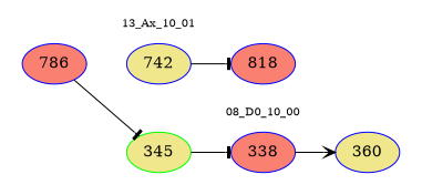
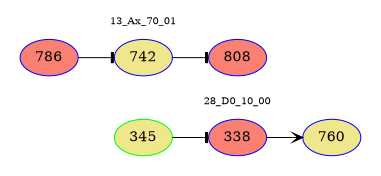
  digraph {
    rankdir=LR
    node [color=blue fillcolor=salmon style=filled]
    edge [arrowhead=tee color=black]
    n1 [label=786]
    n2 [fillcolor=khaki label=742]
-   n3 [label=818]
+   n3 [label=808]
    n4 [color=green fillcolor=khaki label=345]
    n5 [label=338]
-   n6 [fillcolor=khaki label=360]
+   n6 [fillcolor=khaki label=760]
    subgraph cluster_1 {
      color=white
      fontsize=10
-     label="13_Ax_10_01"
+     label="13_Ax_70_01"
      n1
      n2
      n3
    }
    subgraph cluster_2 {
      color=white
      fontsize=10
-     label="08_D0_10_00"
+     label="28_D0_10_00"
      n4
      n5
      n6
    }
-   n1 -> n4
+   n1 -> n2
    n2 -> n3
    n4 -> n5
    n5 -> n6 [arrowhead=vee]
  }
